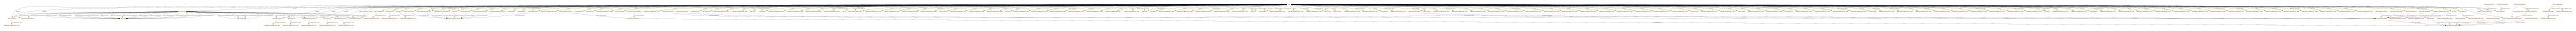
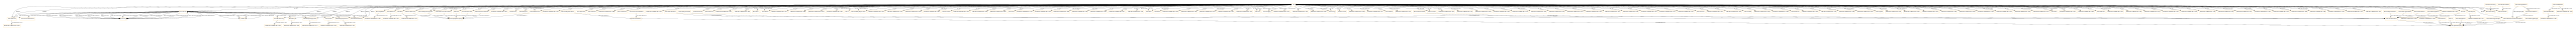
  digraph {
    fontname="Noto Sans"
    rankdir=TB
    node [color=orange fontname="Noto Sans" shape=rectangle]
    edge [fontname="Noto Sans"]
    "base:Fish"
    "26d97955:16af0a91381:-7fd3"
    "base:Reptile"
    "26d97955:16af0a91381:-7fc7"
    "base:Tameness"
    "26d97955:16af0a91381:-7fb4"
    "base:Amphibian"
    "26d97955:16af0a91381:-7ff8"
    "base:DomainThing"
    "base:ValueThing"
    "base:RespiratorySystem"
    "26d97955:16af0a91381:-7fc1"
    "base:Animal"
    "base:TaxonomicRank"
    "base:BodyTemperature"
    "base:ConservationStatus"
    "base:SkinCovering"
    "base:Diet"
    "base:Climate"
    "xsd:string"
    "xsd:float"
    "26d97955:16af0a91381:-7fec"
    "26d97955:16af0a91381:-7fba"
    "26d97955:16af0a91381:-7fda"
    "26d97955:16af0a91381:-7fe6"
    "base:WarmBlooded"
    "26d97955:16af0a91381:-7fad"
    "base:Mammal"
    "26d97955:16af0a91381:-7fcd"
    "base:Bird"
    "26d97955:16af0a91381:-7ff2"
    "base:ColdBlooded"
    "26d97955:16af0a91381:-7fde"
    "base:NonVertebrate"
    "base:Vertebrate"
    "base:hasAverageHeight"
    "owl:topDataProperty"
    "base:hasHabitat"
    "base:hasTaxonomicRrank"
    "owl:topObjectProperty"
    "base:hasColor"
    "base:hasAquaticHabitat"
    "base:hasGenusName"
    "base:hasTaxonName"
    "base:hasSkinCover"
-   "base:hasAverageBodyLength"
+   "base:hasAverageBodyLength" [label="base:nil"]
    "base:hasPhylumName"
    "base:hasSpeciesName"
    "base:hasEnglishName"
    "base:hasPersianName"
    n51 [label="hasPersianName:hasCommanName"]
    "base:hasTameness"
    "base:hasTopSpeed"
    "base:hasRespiratorySystem"
    "base:hasFamilyName"
    NULL
    "26d97955:16af0a91381:-7fb2"
    "base:Extinct"
    "base:Marsupial"
    "26d97955:16af0a91381:-7fbf"
    "base:LowerRisk"
    "base:Unknown"
    "26d97955:16af0a91381:-7fd8"
    "base:Threatened"
    "26d97955:16af0a91381:-7fe4"
    "base:Monotreme"
    "base:Placental"
    "26d97955:16af0a91381:-7fea"
    "26d97955:16af0a91381:-7fb8"
    "base:Arctic"
    "base:Feather"
    "26d97955:16af0a91381:-7fe1"
    "26d97955:16af0a91381:-7f88"
    "26d97955:16af0a91381:-7fed"
    "26d97955:16af0a91381:-7fd2"
    "rdf:nil"
    "base:hasClassName"
    "base:hasBodyTemperature"
    "26d97955:16af0a91381:-7f92"
    "26d97955:16af0a91381:-7fc4"
    "26d97955:16af0a91381:-7fe8"
    "26d97955:16af0a91381:-7f8a"
    "base:Omnivore"
    "26d97955:16af0a91381:-7fe9"
    "26d97955:16af0a91381:-7f96"
    "26d97955:16af0a91381:-7f8e"
    "base:Cold"
    "26d97955:16af0a91381:-7ff3"
    "26d97955:16af0a91381:-7fa8"
    "26d97955:16af0a91381:-7fb0"
    "26d97955:16af0a91381:-7fb1"
    "base:hasConservationStatus"
    "26d97955:16af0a91381:-7fb5"
    "26d97955:16af0a91381:-7f9c"
    "26d97955:16af0a91381:-7ffb"
    "base:Other"
    "base:Wild"
    "26d97955:16af0a91381:-7fe0"
    "26d97955:16af0a91381:-7f94"
    "26d97955:16af0a91381:-7fc8"
    "26d97955:16af0a91381:-7faa"
    "26d97955:16af0a91381:-7fa7"
    "base:Hair"
    "base:Changing"
    "26d97955:16af0a91381:-7fa2"
    "26d97955:16af0a91381:-7fb3"
    "26d97955:16af0a91381:-7fae"
    "26d97955:16af0a91381:-7fb6"
    "base:Lungs"
    "base:Carnivore"
    "26d97955:16af0a91381:-7f8d"
    "26d97955:16af0a91381:-7fcc"
    "base:hasDiet"
    "26d97955:16af0a91381:-7ff7"
    "base:Constant"
    "26d97955:16af0a91381:-7fbc"
    "26d97955:16af0a91381:-7fac"
    "26d97955:16af0a91381:-7fd5"
    "base:eats"
    "26d97955:16af0a91381:-7f9b"
    "26d97955:16af0a91381:-7f9f"
    "26d97955:16af0a91381:-7f99"
    "26d97955:16af0a91381:-7fca"
    "26d97955:16af0a91381:-7fe3"
    "26d97955:16af0a91381:-7fa6"
    "26d97955:16af0a91381:-7fc2"
    "26d97955:16af0a91381:-7fa1"
    "26d97955:16af0a91381:-7fef"
    "26d97955:16af0a91381:-7fce"
    "26d97955:16af0a91381:-7fe7"
    "base:Domestic"
    "26d97955:16af0a91381:-7fa5"
    "26d97955:16af0a91381:-7f8c"
    "base:Tamable"
    "base:livesInClimate"
    "26d97955:16af0a91381:-7f98"
    "26d97955:16af0a91381:-7fd0"
    "base:Herbivore"
    "26d97955:16af0a91381:-7fbb"
    "26d97955:16af0a91381:-7ff5"
    "26d97955:16af0a91381:-7fd4"
    "26d97955:16af0a91381:-7feb"
    "base:Tropical"
    "26d97955:16af0a91381:-7ff9"
    "26d97955:16af0a91381:-7fb9"
    "26d97955:16af0a91381:-7f9e"
    "26d97955:16af0a91381:-7fd6"
    "26d97955:16af0a91381:-7f89"
    "26d97955:16af0a91381:-7fa0"
    "26d97955:16af0a91381:-7fc0"
    "26d97955:16af0a91381:-7f93"
    "26d97955:16af0a91381:-7fc6"
    "base:Gills"
    "26d97955:16af0a91381:-7fa4"
    "26d97955:16af0a91381:-7f8b"
    "base:Moderate"
    "26d97955:16af0a91381:-7fe5"
    "26d97955:16af0a91381:-7f97"
    "26d97955:16af0a91381:-7f8f"
    "26d97955:16af0a91381:-7fe2"
    "26d97955:16af0a91381:-7fdb"
    "26d97955:16af0a91381:-7fb7"
    "26d97955:16af0a91381:-7faf"
    "26d97955:16af0a91381:-7ff1"
    "26d97955:16af0a91381:-7f90"
    "26d97955:16af0a91381:-7fdf"
    "26d97955:16af0a91381:-7fbd"
    "26d97955:16af0a91381:-7fd9"
    "26d97955:16af0a91381:-7fbe"
    "26d97955:16af0a91381:-7fd7"
    "26d97955:16af0a91381:-7f9d"
    "26d97955:16af0a91381:-7fdd"
    "base:hasKingdomName"
    "base:hasAverageLifespan"
    "base:hasTerrestrialHabitat"
    "base:hasOrderName"
    "base:Fish" -> "26d97955:16af0a91381:-7fd3" [label="owl:equivalentClass"]
    "base:Reptile" -> "26d97955:16af0a91381:-7fc7" [label="owl:equivalentClass"]
    "base:Tameness" -> "26d97955:16af0a91381:-7fb4" [label="owl:equivalentClass"]
    "base:Amphibian" -> "26d97955:16af0a91381:-7ff8" [label="owl:equivalentClass"]
    "base:DomainThing" -> "base:ValueThing" [label="owl:disjointWith"]
    "base:RespiratorySystem" -> "26d97955:16af0a91381:-7fc1" [label="owl:equivalentClass"]
    "base:Animal" -> "base:Tameness" [label="base:hasTameness"]
    "base:Animal" -> "base:RespiratorySystem" [label="base:hasRespiratorySystem"]
    "base:Animal" -> "base:Animal" [label="base:eats"]
    "base:Animal" -> "base:TaxonomicRank" [label="base:hasTaxonomicRrank"]
    "base:Animal" -> "base:BodyTemperature" [label="base:hasBodyTemperature"]
    "base:Animal" -> "base:ConservationStatus" [label="base:hasConservationStatus"]
    "base:Animal" -> "base:SkinCovering" [label="base:hasSkinCover"]
    "base:Animal" -> "base:Diet" [label="base:hasDiet"]
    "base:Animal" -> "base:Climate" [label="base:livesInClimate"]
    "base:Animal" -> "xsd:string" [label="base:hasPhylumName"]
    "base:Animal" -> "xsd:string" [label="base:hasColor"]
    "base:Animal" -> "xsd:string" [label="base:hasClassName"]
    "base:Animal" -> "xsd:string" [label="base:hasTerrestrialHabitat"]
    "base:Animal" -> "xsd:string" [label="base:hasHabitat"]
    "base:Animal" -> "xsd:string" [label="base:hasFamilyName"]
    "base:Animal" -> "xsd:string" [label="base:hasOrderName"]
    "base:Animal" -> "xsd:string" [label="base:hasSpeciesName"]
    "base:Animal" -> "xsd:string" [label="base:hasCommanName"]
    "base:Animal" -> "xsd:string" [label="base:hasKingdomName"]
    "base:Animal" -> "xsd:string" [label="base:hasTaxonName"]
    "base:Animal" -> "xsd:string" [label="base:hasAquaticHabitat"]
    "base:Animal" -> "xsd:string" [label="base:hasGenusName"]
    "base:Animal" -> "xsd:float" [label="base:hasAverageBodyLength"]
    "base:Animal" -> "xsd:float" [label="base:hasTopSpeed"]
    "base:Animal" -> "xsd:float" [label="base:hasAverageLifespan"]
    "base:Animal" -> "xsd:float" [label="base:hasAverageHeight"]
    "base:BodyTemperature" -> "26d97955:16af0a91381:-7fec" [label="owl:equivalentClass"]
    "base:SkinCovering" -> "26d97955:16af0a91381:-7fba" [label="owl:equivalentClass"]
    "base:Diet" -> "26d97955:16af0a91381:-7fda" [label="owl:equivalentClass"]
    "base:Climate" -> "26d97955:16af0a91381:-7fe6" [label="owl:equivalentClass"]
    "base:WarmBlooded" -> "26d97955:16af0a91381:-7fad" [label="owl:equivalentClass"]
    "base:Mammal" -> "26d97955:16af0a91381:-7fcd" [label="owl:equivalentClass"]
    "base:Bird" -> "26d97955:16af0a91381:-7ff2" [label="owl:equivalentClass"]
    "base:ColdBlooded" -> "base:WarmBlooded" [label="owl:disjointWith"]
    "base:ColdBlooded" -> "26d97955:16af0a91381:-7fde" [label="owl:equivalentClass"]
    "base:NonVertebrate" -> "base:Vertebrate" [label="owl:disjointWith"]
    "base:hasAverageHeight" -> "owl:topDataProperty" [label="rdfs:subPropertyOf"]
    "base:hasHabitat" -> "owl:topDataProperty" [label="rdfs:subPropertyOf"]
    "base:hasTaxonomicRrank" -> "owl:topObjectProperty" [label="rdfs:subPropertyOf"]
    "base:hasColor" -> "owl:topDataProperty" [label="rdfs:subPropertyOf"]
    "base:hasAquaticHabitat" -> "base:hasHabitat" [label="rdfs:subPropertyOf"]
    "base:hasGenusName" -> "base:hasTaxonName" [label="rdfs:subPropertyOf"]
    "base:hasTaxonName" -> "owl:topDataProperty" [label="rdfs:subPropertyOf"]
    "base:hasSkinCover" -> "owl:topObjectProperty" [label="rdfs:subPropertyOf"]
    "base:hasAverageBodyLength" -> "owl:topDataProperty" [label="rdfs:subPropertyOf"]
    "base:hasPhylumName" -> "base:hasTaxonName" [label="rdfs:subPropertyOf"]
    "base:hasSpeciesName" -> "base:hasTaxonName" [label="rdfs:subPropertyOf"]
    "base:hasEnglishName" -> "base:hasPersianName" [label="owl:propertyDisjointWith"]
    "base:hasEnglishName" -> n51 [label="rdfs:subPropertyOf"]
    "base:hasPersianName" -> n51 [label="rdfs:subPropertyOf"]
    n51 -> "owl:topDataProperty" [label="rdfs:subPropertyOf"]
    "base:hasTameness" -> "owl:topObjectProperty" [label="rdfs:subPropertyOf"]
    "base:hasTopSpeed" -> "owl:topDataProperty" [label="rdfs:subPropertyOf"]
    "base:hasRespiratorySystem" -> "owl:topObjectProperty" [label="rdfs:subPropertyOf"]
    "base:hasFamilyName" -> "base:hasTaxonName" [label="rdfs:subPropertyOf"]
    NULL -> "base:Fish" [label="rdf:first"]
    NULL -> "base:Reptile" [label="rdf:first"]
    NULL -> "base:Tameness" [label="rdf:first"]
    NULL -> "base:Amphibian" [label="rdf:first"]
    NULL -> "base:ValueThing" [label="rdf:first"]
    NULL -> "base:RespiratorySystem" [label="rdf:first"]
    NULL -> "base:Animal" [label="rdf:first"]
    NULL -> "base:TaxonomicRank" [label="rdf:first"]
    NULL -> "base:BodyTemperature" [label="rdf:first"]
    NULL -> "base:ConservationStatus" [label="rdf:first"]
    NULL -> "base:SkinCovering" [label="rdf:first"]
    NULL -> "base:Diet" [label="rdf:first"]
    NULL -> "base:Climate" [label="rdf:first"]
    NULL -> "base:Mammal" [label="rdf:first"]
    NULL -> "base:Bird" [label="rdf:first"]
    NULL -> "base:Vertebrate" [label="rdf:first"]
    NULL -> "base:hasTaxonomicRrank" [label="rdf:first"]
    NULL -> "base:hasSkinCover" [label="owl:onProperty"]
    NULL -> "base:hasSkinCover" [label="rdf:first"]
    NULL -> n51 [label="rdf:first"]
    NULL -> "base:hasTameness" [label="rdf:first"]
    NULL -> "base:hasRespiratorySystem" [label="rdf:first"]
    NULL -> "base:hasRespiratorySystem" [label="owl:onProperty"]
    NULL -> "26d97955:16af0a91381:-7fb2" [label="rdf:first"]
    NULL -> "base:Extinct" [label="rdf:first"]
    NULL -> "base:Marsupial" [label="rdf:first"]
    NULL -> "26d97955:16af0a91381:-7fbf" [label="rdf:first"]
    NULL -> "base:LowerRisk" [label="rdf:first"]
    NULL -> "base:Unknown" [label="rdf:first"]
    NULL -> "26d97955:16af0a91381:-7fd8" [label="rdf:first"]
    NULL -> "base:Threatened" [label="rdf:first"]
    NULL -> "26d97955:16af0a91381:-7fe4" [label="rdf:first"]
    NULL -> "base:Monotreme" [label="rdf:first"]
    NULL -> "base:Placental" [label="rdf:first"]
    NULL -> "26d97955:16af0a91381:-7fea" [label="rdf:first"]
    NULL -> "26d97955:16af0a91381:-7fb8" [label="rdf:first"]
    NULL -> "base:Arctic" [label="rdf:first"]
    NULL -> "base:Feather" [label="owl:hasValue"]
    NULL -> "base:Feather" [label="rdf:first"]
    NULL -> "26d97955:16af0a91381:-7fe1" [label="rdf:rest"]
    NULL -> "26d97955:16af0a91381:-7f88" [label="rdf:rest"]
    NULL -> "26d97955:16af0a91381:-7fed" [label="rdf:rest"]
    NULL -> "26d97955:16af0a91381:-7fd2" [label="owl:intersectionOf"]
    NULL -> "rdf:nil" [label="rdf:rest"]
    NULL -> "base:hasClassName" [label="rdf:first"]
    NULL -> "base:hasBodyTemperature" [label="owl:onProperty"]
    NULL -> "base:hasBodyTemperature" [label="rdf:first"]
    NULL -> "26d97955:16af0a91381:-7f92" [label="rdf:rest"]
    NULL -> "26d97955:16af0a91381:-7fc4" [label="rdf:rest"]
    NULL -> "26d97955:16af0a91381:-7fe8" [label="owl:oneOf"]
    NULL -> "26d97955:16af0a91381:-7f8a" [label="rdf:rest"]
    NULL -> "base:Omnivore" [label="rdf:first"]
    NULL -> "26d97955:16af0a91381:-7fe9" [label="rdf:rest"]
    NULL -> "26d97955:16af0a91381:-7f96" [label="rdf:rest"]
    NULL -> "26d97955:16af0a91381:-7f8e" [label="rdf:rest"]
    NULL -> "base:Cold" [label="rdf:first"]
    NULL -> "26d97955:16af0a91381:-7ff3" [label="rdf:rest"]
    NULL -> "26d97955:16af0a91381:-7fa8" [label="owl:members"]
    NULL -> "26d97955:16af0a91381:-7fb0" [label="owl:oneOf"]
    NULL -> "26d97955:16af0a91381:-7fb1" [label="rdf:rest"]
    NULL -> "base:hasConservationStatus" [label="rdf:first"]
    NULL -> "26d97955:16af0a91381:-7fb5" [label="rdf:rest"]
    NULL -> "26d97955:16af0a91381:-7f9c" [label="rdf:rest"]
    NULL -> "26d97955:16af0a91381:-7ffb" [label="owl:members"]
    NULL -> "base:Other" [label="rdf:first"]
    NULL -> "base:Other" [label="owl:hasValue"]
    NULL -> "base:Wild" [label="rdf:first"]
    NULL -> "26d97955:16af0a91381:-7fe0" [label="rdf:rest"]
    NULL -> "26d97955:16af0a91381:-7f94" [label="owl:members"]
    NULL -> "26d97955:16af0a91381:-7fc8" [label="rdf:rest"]
    NULL -> "26d97955:16af0a91381:-7faa" [label="rdf:rest"]
    NULL -> "26d97955:16af0a91381:-7fa7" [label="rdf:rest"]
    NULL -> "base:Hair" [label="rdf:first"]
    NULL -> "base:Hair" [label="owl:hasValue"]
    NULL -> "base:Changing" [label="rdf:first"]
    NULL -> "base:Changing" [label="owl:hasValue"]
    NULL -> "26d97955:16af0a91381:-7fa2" [label="owl:members"]
    NULL -> "26d97955:16af0a91381:-7fb3" [label="owl:intersectionOf"]
    NULL -> "26d97955:16af0a91381:-7fae" [label="rdf:rest"]
    NULL -> "26d97955:16af0a91381:-7fb6" [label="owl:oneOf"]
    NULL -> "base:Lungs" [label="owl:hasValue"]
    NULL -> "base:Lungs" [label="rdf:first"]
    NULL -> "base:Carnivore" [label="rdf:first"]
    NULL -> "26d97955:16af0a91381:-7f8d" [label="rdf:rest"]
    NULL -> "26d97955:16af0a91381:-7fcc" [label="owl:intersectionOf"]
    NULL -> "base:hasDiet" [label="rdf:first"]
    NULL -> "26d97955:16af0a91381:-7ff7" [label="owl:intersectionOf"]
    NULL -> "base:Constant" [label="owl:hasValue"]
    NULL -> "base:Constant" [label="rdf:first"]
    NULL -> "26d97955:16af0a91381:-7fbc" [label="rdf:rest"]
    NULL -> "26d97955:16af0a91381:-7fac" [label="owl:intersectionOf"]
    NULL -> "26d97955:16af0a91381:-7fd5" [label="rdf:rest"]
    NULL -> "base:eats" [label="rdf:first"]
    NULL -> "26d97955:16af0a91381:-7f9b" [label="rdf:rest"]
    NULL -> "26d97955:16af0a91381:-7f9f" [label="rdf:rest"]
    NULL -> "26d97955:16af0a91381:-7f99" [label="owl:members"]
    NULL -> "26d97955:16af0a91381:-7fca" [label="rdf:rest"]
    NULL -> "26d97955:16af0a91381:-7fe3" [label="rdf:rest"]
    NULL -> "26d97955:16af0a91381:-7fa6" [label="rdf:rest"]
    NULL -> "26d97955:16af0a91381:-7fc2" [label="rdf:rest"]
    NULL -> "26d97955:16af0a91381:-7fa1" [label="rdf:rest"]
    NULL -> "26d97955:16af0a91381:-7fef" [label="rdf:rest"]
    NULL -> "26d97955:16af0a91381:-7fce" [label="rdf:rest"]
    NULL -> "26d97955:16af0a91381:-7fe7" [label="rdf:rest"]
    NULL -> "base:Domestic" [label="rdf:first"]
    NULL -> "26d97955:16af0a91381:-7fa5" [label="rdf:rest"]
    NULL -> "26d97955:16af0a91381:-7f8c" [label="rdf:rest"]
    NULL -> "base:Tamable" [label="rdf:first"]
    NULL -> "base:livesInClimate" [label="rdf:first"]
    NULL -> "26d97955:16af0a91381:-7f98" [label="rdf:rest"]
    NULL -> "26d97955:16af0a91381:-7fd0" [label="rdf:rest"]
    NULL -> "base:Herbivore" [label="rdf:first"]
    NULL -> "26d97955:16af0a91381:-7fbb" [label="rdf:rest"]
    NULL -> "26d97955:16af0a91381:-7ff5" [label="rdf:rest"]
    NULL -> "26d97955:16af0a91381:-7fd4" [label="rdf:rest"]
    NULL -> "26d97955:16af0a91381:-7feb" [label="owl:intersectionOf"]
    NULL -> "base:Tropical" [label="rdf:first"]
    NULL -> "26d97955:16af0a91381:-7ff9" [label="owl:members"]
    NULL -> "26d97955:16af0a91381:-7fb9" [label="owl:intersectionOf"]
    NULL -> "26d97955:16af0a91381:-7f9e" [label="rdf:rest"]
    NULL -> "26d97955:16af0a91381:-7fd6" [label="owl:oneOf"]
    NULL -> "26d97955:16af0a91381:-7f89" [label="rdf:rest"]
    NULL -> "26d97955:16af0a91381:-7fa0" [label="rdf:rest"]
    NULL -> "26d97955:16af0a91381:-7fc0" [label="owl:intersectionOf"]
    NULL -> "26d97955:16af0a91381:-7f93" [label="rdf:rest"]
    NULL -> "26d97955:16af0a91381:-7fc6" [label="owl:intersectionOf"]
    NULL -> "base:Gills" [label="rdf:first"]
    NULL -> "base:Gills" [label="owl:hasValue"]
    NULL -> "26d97955:16af0a91381:-7fa4" [label="rdf:rest"]
    NULL -> "26d97955:16af0a91381:-7f8b" [label="rdf:rest"]
    NULL -> "base:Moderate" [label="rdf:first"]
    NULL -> "26d97955:16af0a91381:-7fe5" [label="owl:intersectionOf"]
    NULL -> "26d97955:16af0a91381:-7f97" [label="rdf:rest"]
    NULL -> "26d97955:16af0a91381:-7f8f" [label="rdf:rest"]
    NULL -> "26d97955:16af0a91381:-7fe2" [label="owl:oneOf"]
    NULL -> "26d97955:16af0a91381:-7fdb" [label="rdf:rest"]
    NULL -> "26d97955:16af0a91381:-7fb7" [label="rdf:rest"]
    NULL -> "26d97955:16af0a91381:-7faf" [label="rdf:rest"]
    NULL -> "26d97955:16af0a91381:-7ff1" [label="owl:intersectionOf"]
    NULL -> "26d97955:16af0a91381:-7f90" [label="owl:members"]
    NULL -> "26d97955:16af0a91381:-7fdf" [label="rdf:rest"]
    NULL -> "26d97955:16af0a91381:-7fbd" [label="owl:oneOf"]
    NULL -> "26d97955:16af0a91381:-7fd9" [label="owl:intersectionOf"]
    NULL -> "26d97955:16af0a91381:-7fbe" [label="rdf:rest"]
    NULL -> "26d97955:16af0a91381:-7fd7" [label="rdf:rest"]
    NULL -> "26d97955:16af0a91381:-7f9d" [label="rdf:rest"]
    "base:hasClassName" -> "base:hasTaxonName" [label="rdfs:subPropertyOf"]
    "base:hasConservationStatus" -> "owl:topObjectProperty" [label="rdfs:subPropertyOf"]
    "26d97955:16af0a91381:-7fb3" -> "26d97955:16af0a91381:-7fdd" [label="owl:intersectionOf"]
    "base:eats" -> "owl:topObjectProperty" [label="rdfs:subPropertyOf"]
    "base:livesInClimate" -> "owl:topObjectProperty" [label="rdfs:subPropertyOf"]
    "base:hasKingdomName" -> "base:hasTaxonName" [label="rdfs:subPropertyOf"]
    "base:hasAverageLifespan" -> "owl:topDataProperty" [label="rdfs:subPropertyOf"]
    "base:hasTerrestrialHabitat" -> "base:hasHabitat" [label="rdfs:subPropertyOf"]
    "base:hasOrderName" -> "base:hasTaxonName" [label="rdfs:subPropertyOf"]
  }
